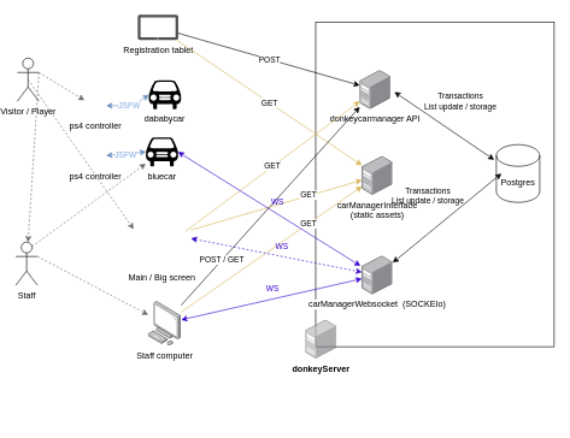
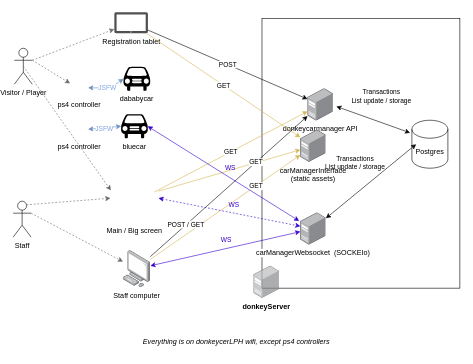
  <mxCell id="0" />
  <mxCell id="1" parent="0" />
  <mxCell id="2" value="Visitor / Player" style="shape=umlActor;verticalLabelPosition=bottom;verticalAlign=top;html=1;outlineConnect=0;" vertex="1" parent="1"><mxGeometry x="22" y="80" width="30" height="60" as="geometry" /></mxCell>
  <mxCell id="3" value="Staff" style="shape=umlActor;verticalLabelPosition=bottom;verticalAlign=top;html=1;outlineConnect=0;" vertex="1" parent="1"><mxGeometry x="20" y="335" width="30" height="60" as="geometry" /></mxCell>
  <mxCell id="4" value="Main / Big screen" style="shape=image;html=1;verticalAlign=top;verticalLabelPosition=bottom;labelBackgroundColor=#ffffff;imageAspect=0;aspect=fixed;image=https://cdn2.iconfinder.com/data/icons/essential-web-2/50/tv-screen-smart-widescreen-watch-128.png" vertex="1" parent="1"><mxGeometry x="182.3" y="290" width="80" height="80" as="geometry" /></mxCell>
  <mxCell id="5" value="Registration tablet" style="sketch=0;pointerEvents=1;shadow=0;dashed=0;html=1;strokeColor=none;fillColor=#505050;labelPosition=center;verticalLabelPosition=bottom;verticalAlign=top;outlineConnect=0;align=center;shape=mxgraph.office.devices.tablet_windows_8;" vertex="1" parent="1"><mxGeometry x="188.8" y="20" width="56" height="35" as="geometry" /></mxCell>
  <mxCell id="6" value="Staff computer" style="points=[];aspect=fixed;html=1;align=center;shadow=0;dashed=0;image;image=img/lib/allied_telesis/computer_and_terminals/Personal_Computer.svg;" vertex="1" parent="1"><mxGeometry x="203.2" y="417" width="45.6" height="61.8" as="geometry" /></mxCell>
  <mxCell id="7" value="" style="rounded=0;whiteSpace=wrap;html=1;" vertex="1" parent="1"><mxGeometry x="435" y="30" width="330" height="450" as="geometry" /></mxCell>
  <mxCell id="8" value="&lt;b&gt;donkeyServer&lt;/b&gt;" style="points=[];aspect=fixed;html=1;align=center;shadow=0;dashed=0;image;image=img/lib/allied_telesis/computer_and_terminals/Server_Desktop.svg;opacity=70;" vertex="1" parent="1"><mxGeometry x="421" y="442.9" width="42.6" height="54" as="geometry" /></mxCell>
- <mxCell id="9" value="donkeycarmanager API" style="points=[];aspect=fixed;html=1;align=center;shadow=0;dashed=0;image;image=img/lib/allied_telesis/computer_and_terminals/Server_Desktop.svg;" vertex="1" parent="1"><mxGeometry x="496" y="97" width="42.6" height="54" as="geometry" /></mxCell>
+ <mxCell id="9" value="donkeycarmanager API" style="points=[];aspect=fixed;html=1;align=center;shadow=0;dashed=0;image;image=img/lib/allied_telesis/computer_and_terminals/Server_Desktop.svg;" vertex="1" parent="1"><mxGeometry x="511" y="147" width="42.6" height="54" as="geometry" /></mxCell>
  <mxCell id="10" value="carManagerWebsocket&amp;nbsp; (SOCKEIo)" style="points=[];aspect=fixed;html=1;align=center;shadow=0;dashed=0;image;image=img/lib/allied_telesis/computer_and_terminals/Server_Desktop.svg;" vertex="1" parent="1"><mxGeometry x="499" y="354" width="42.6" height="54" as="geometry" /></mxCell>
  <mxCell id="11" value="bluecar" style="shape=mxgraph.signs.transportation.car_1;html=1;pointerEvents=1;fillColor=#000000;strokeColor=none;verticalLabelPosition=bottom;verticalAlign=top;align=center;" vertex="1" parent="1"><mxGeometry x="199.8" y="190" width="45" height="40" as="geometry" /></mxCell>
  <mxCell id="12" value="dababycar" style="shape=mxgraph.signs.transportation.car_1;html=1;pointerEvents=1;fillColor=#000000;strokeColor=none;verticalLabelPosition=bottom;verticalAlign=top;align=center;" vertex="1" parent="1"><mxGeometry x="203.8" y="111" width="45" height="40" as="geometry" /></mxCell>
+ <mxCell id="13" value="&lt;i&gt;Everything is on donkeycerLPH wifi, except ps4 controllers&lt;/i&gt;" style="text;html=1;strokeColor=none;fillColor=none;align=center;verticalAlign=middle;whiteSpace=wrap;rounded=0;" vertex="1" parent="1"><mxGeometry x="215" y="555" width="354.8" height="30" as="geometry" /></mxCell>
  <mxCell id="14" value="ps4 controller" style="shape=image;html=1;verticalAlign=top;verticalLabelPosition=bottom;labelBackgroundColor=#ffffff;imageAspect=0;aspect=fixed;image=https://cdn2.iconfinder.com/data/icons/boxicons-solid-vol-2/24/bxs-joystick-128.png" vertex="1" parent="1"><mxGeometry x="115" y="131" width="30" height="30" as="geometry" /></mxCell>
  <mxCell id="15" value="ps4 controller" style="shape=image;html=1;verticalAlign=top;verticalLabelPosition=bottom;labelBackgroundColor=#ffffff;imageAspect=0;aspect=fixed;image=https://cdn2.iconfinder.com/data/icons/boxicons-solid-vol-2/24/bxs-joystick-128.png" vertex="1" parent="1"><mxGeometry x="115" y="200" width="30" height="30" as="geometry" /></mxCell>
  <mxCell id="16" value="JSFW" style="endArrow=classic;startArrow=classic;html=1;rounded=0;entryX=0.01;entryY=0.5;entryDx=0;entryDy=0;entryPerimeter=0;fillColor=#dae8fc;strokeColor=#6c8ebf;fontColor=#7EA6E0;exitX=1;exitY=0.5;exitDx=0;exitDy=0;" edge="1" parent="1" source="14" target="12"><mxGeometry x="-0.011" width="50" height="50" relative="1" as="geometry"><mxPoint x="435" y="360" as="sourcePoint" /><mxPoint x="485" y="310" as="targetPoint" /><Array as="points"><mxPoint x="182" y="146" /></Array><mxPoint as="offset" /></mxGeometry></mxCell>
  <mxCell id="17" value="&lt;font color=&quot;#7EA6E0&quot;&gt;JSFW&lt;/font&gt;" style="endArrow=classic;startArrow=classic;html=1;rounded=0;exitX=1;exitY=0.5;exitDx=0;exitDy=0;entryX=0.01;entryY=0.5;entryDx=0;entryDy=0;entryPerimeter=0;fillColor=#dae8fc;strokeColor=#6c8ebf;" edge="1" parent="1" source="15" target="11"><mxGeometry x="-0.021" y="-1" width="50" height="50" relative="1" as="geometry"><mxPoint x="155" y="211" as="sourcePoint" /><mxPoint x="210.25" y="205" as="targetPoint" /><mxPoint as="offset" /></mxGeometry></mxCell>
  <mxCell id="18" value="&lt;div&gt;carManagerInterface&lt;/div&gt;&lt;div&gt;(static assets)&lt;/div&gt;" style="points=[];aspect=fixed;html=1;align=center;shadow=0;dashed=0;image;image=img/lib/allied_telesis/computer_and_terminals/Server_Desktop.svg;" vertex="1" parent="1"><mxGeometry x="499" y="216" width="42.6" height="54" as="geometry" /></mxCell>
- <mxCell id="19" value="" style="endArrow=classic;html=1;rounded=0;exitX=1;exitY=0.333;exitDx=0;exitDy=0;exitPerimeter=0;dashed=1;fillColor=#f5f5f5;strokeColor=#666666;" edge="1" parent="1" source="2" target="3"><mxGeometry width="50" height="50" relative="1" as="geometry"><mxPoint x="385" y="360" as="sourcePoint" /><mxPoint x="435" y="310" as="targetPoint" /></mxGeometry></mxCell>
+ <mxCell id="19" value="" style="endArrow=classic;html=1;rounded=0;exitX=1;exitY=0.333;exitDx=0;exitDy=0;exitPerimeter=0;dashed=1;fillColor=#f5f5f5;strokeColor=#666666;" edge="1" parent="1" source="2" target="5"><mxGeometry width="50" height="50" relative="1" as="geometry"><mxPoint x="385" y="360" as="sourcePoint" /><mxPoint x="435" y="310" as="targetPoint" /></mxGeometry></mxCell>
  <mxCell id="20" value="" style="endArrow=classic;html=1;rounded=0;exitX=1;exitY=0.333;exitDx=0;exitDy=0;exitPerimeter=0;dashed=1;entryX=0;entryY=0.25;entryDx=0;entryDy=0;fillColor=#f5f5f5;strokeColor=#666666;" edge="1" parent="1" source="2" target="14"><mxGeometry width="50" height="50" relative="1" as="geometry"><mxPoint x="32" y="110" as="sourcePoint" /><mxPoint x="198.8" y="56.484" as="targetPoint" /></mxGeometry></mxCell>
  <mxCell id="21" value="" style="endArrow=classic;html=1;rounded=0;exitX=1;exitY=0.333;exitDx=0;exitDy=0;exitPerimeter=0;dashed=1;fillColor=#f5f5f5;strokeColor=#666666;" edge="1" parent="1" source="3" target="6"><mxGeometry width="50" height="50" relative="1" as="geometry"><mxPoint x="32" y="110" as="sourcePoint" /><mxPoint x="198.8" y="56.484" as="targetPoint" /></mxGeometry></mxCell>
- <mxCell id="22" value="" style="endArrow=classic;html=1;rounded=0;exitX=0.75;exitY=0.1;exitDx=0;exitDy=0;exitPerimeter=0;dashed=1;fillColor=#f5f5f5;strokeColor=#666666;" edge="1" parent="1" source="3" target="11"><mxGeometry width="50" height="50" relative="1" as="geometry"><mxPoint x="45" y="450" as="sourcePoint" /><mxPoint x="213.2" y="456.957" as="targetPoint" /></mxGeometry></mxCell>
+ <mxCell id="22" value="" style="endArrow=classic;html=1;rounded=0;exitX=0.75;exitY=0.1;exitDx=0;exitDy=0;exitPerimeter=0;dashed=1;entryX=0;entryY=0.5;entryDx=0;entryDy=0;fillColor=#f5f5f5;strokeColor=#666666;" edge="1" parent="1" source="3" target="4"><mxGeometry width="50" height="50" relative="1" as="geometry"><mxPoint x="45" y="450" as="sourcePoint" /><mxPoint x="213.2" y="456.957" as="targetPoint" /></mxGeometry></mxCell>
  <mxCell id="23" value="" style="endArrow=classic;html=1;rounded=0;exitX=0.5;exitY=0.5;exitDx=0;exitDy=0;exitPerimeter=0;dashed=1;entryX=0.009;entryY=0.338;entryDx=0;entryDy=0;entryPerimeter=0;fillColor=#f5f5f5;strokeColor=#666666;" edge="1" parent="1" source="2" target="4"><mxGeometry width="50" height="50" relative="1" as="geometry"><mxPoint x="37.5" y="436" as="sourcePoint" /><mxPoint x="192.3" y="340" as="targetPoint" /></mxGeometry></mxCell>
  <mxCell id="24" value="GET" style="endArrow=classic;html=1;rounded=0;fillColor=#fff2cc;strokeColor=#d6b656;" edge="1" parent="1" source="5" target="18"><mxGeometry width="50" height="50" relative="1" as="geometry"><mxPoint x="385" y="360" as="sourcePoint" /><mxPoint x="435" y="310" as="targetPoint" /></mxGeometry></mxCell>
  <mxCell id="25" value="POST" style="endArrow=classic;html=1;rounded=0;" edge="1" parent="1" source="5" target="9"><mxGeometry width="50" height="50" relative="1" as="geometry"><mxPoint x="252.645" y="65" as="sourcePoint" /><mxPoint x="509" y="238.578" as="targetPoint" /></mxGeometry></mxCell>
  <mxCell id="26" value="GET" style="endArrow=classic;html=1;rounded=0;fillColor=#fff2cc;strokeColor=#d6b656;" edge="1" parent="1" source="6" target="18"><mxGeometry x="0.406" y="-1" width="50" height="50" relative="1" as="geometry"><mxPoint x="385" y="360" as="sourcePoint" /><mxPoint x="435" y="310" as="targetPoint" /><mxPoint y="-1" as="offset" /></mxGeometry></mxCell>
  <mxCell id="27" value="POST / GET" style="endArrow=classic;html=1;rounded=0;" edge="1" parent="1" source="6" target="9"><mxGeometry x="-0.545" width="50" height="50" relative="1" as="geometry"><mxPoint x="385" y="360" as="sourcePoint" /><mxPoint x="435" y="310" as="targetPoint" /><mxPoint as="offset" /></mxGeometry></mxCell>
  <mxCell id="28" value="GET" style="endArrow=classic;html=1;rounded=0;exitX=0.909;exitY=0.375;exitDx=0;exitDy=0;exitPerimeter=0;fillColor=#fff2cc;strokeColor=#d6b656;" edge="1" parent="1" source="4" target="9"><mxGeometry width="50" height="50" relative="1" as="geometry"><mxPoint x="385" y="360" as="sourcePoint" /><mxPoint x="435" y="310" as="targetPoint" /></mxGeometry></mxCell>
  <mxCell id="29" value="GET" style="endArrow=classic;html=1;rounded=0;fillColor=#fff2cc;strokeColor=#d6b656;" edge="1" parent="1" source="4" target="18"><mxGeometry x="0.377" y="1" width="50" height="50" relative="1" as="geometry"><mxPoint x="385" y="360" as="sourcePoint" /><mxPoint x="435" y="310" as="targetPoint" /><mxPoint as="offset" /></mxGeometry></mxCell>
  <mxCell id="30" value="WS" style="endArrow=classic;startArrow=classic;html=1;rounded=0;fontColor=#3700CC;fillColor=#6a00ff;strokeColor=#3700CC;labelBackgroundColor=none;" edge="1" parent="1" source="6" target="10"><mxGeometry x="0.033" y="14" width="50" height="50" relative="1" as="geometry"><mxPoint x="385" y="360" as="sourcePoint" /><mxPoint x="435" y="310" as="targetPoint" /><mxPoint as="offset" /></mxGeometry></mxCell>
  <mxCell id="31" value="WS" style="endArrow=classic;startArrow=classic;html=1;rounded=0;fontColor=#3700CC;fillColor=#6a00ff;strokeColor=#3700CC;labelBackgroundColor=none;exitX=1;exitY=0.5;exitDx=0;exitDy=0;dashed=1;" edge="1" parent="1" source="4" target="10"><mxGeometry x="0.033" y="14" width="50" height="50" relative="1" as="geometry"><mxPoint x="258.8" y="452.717" as="sourcePoint" /><mxPoint x="509" y="395.842" as="targetPoint" /><mxPoint as="offset" /></mxGeometry></mxCell>
  <mxCell id="32" value="WS" style="endArrow=classic;startArrow=classic;html=1;rounded=0;fontColor=#3700CC;fillColor=#6a00ff;strokeColor=#3700CC;labelBackgroundColor=none;exitX=0.99;exitY=0.5;exitDx=0;exitDy=0;exitPerimeter=0;entryX=-0.047;entryY=0.259;entryDx=0;entryDy=0;entryPerimeter=0;" edge="1" parent="1" source="11" target="10"><mxGeometry x="0.033" y="14" width="50" height="50" relative="1" as="geometry"><mxPoint x="272.3" y="340" as="sourcePoint" /><mxPoint x="515" y="380" as="targetPoint" /><mxPoint as="offset" /></mxGeometry></mxCell>
  <mxCell id="33" value="&lt;div&gt;Transactions&lt;br&gt;List update / storage&lt;br&gt;&lt;/div&gt;" style="endArrow=classic;startArrow=classic;html=1;rounded=0;labelBackgroundColor=none;fontColor=#000000;exitX=1.127;exitY=0.556;exitDx=0;exitDy=0;exitPerimeter=0;entryX=0.14;entryY=-0.024;entryDx=0;entryDy=0;entryPerimeter=0;" edge="1" parent="1" source="9"><mxGeometry x="-0.011" y="40" width="50" height="50" relative="1" as="geometry"><mxPoint x="635" y="170" as="sourcePoint" /><mxPoint x="682" y="220.992" as="targetPoint" /><mxPoint y="-1" as="offset" /></mxGeometry></mxCell>
  <mxCell id="34" value="Postgres" style="shape=cylinder3;whiteSpace=wrap;html=1;boundedLbl=1;backgroundOutline=1;size=15;" vertex="1" parent="1"><mxGeometry x="685" y="200" width="60" height="80" as="geometry" /></mxCell>
  <mxCell id="35" value="&lt;div&gt;Transactions&lt;br&gt;List update / storage&lt;br&gt;&lt;/div&gt;" style="endArrow=classic;startArrow=classic;html=1;rounded=0;labelBackgroundColor=none;fontColor=#000000;" edge="1" parent="1" source="10"><mxGeometry x="-0.011" y="40" width="50" height="50" relative="1" as="geometry"><mxPoint x="554.01" y="137.024" as="sourcePoint" /><mxPoint x="692" y="240" as="targetPoint" /><mxPoint y="-1" as="offset" /></mxGeometry></mxCell>
